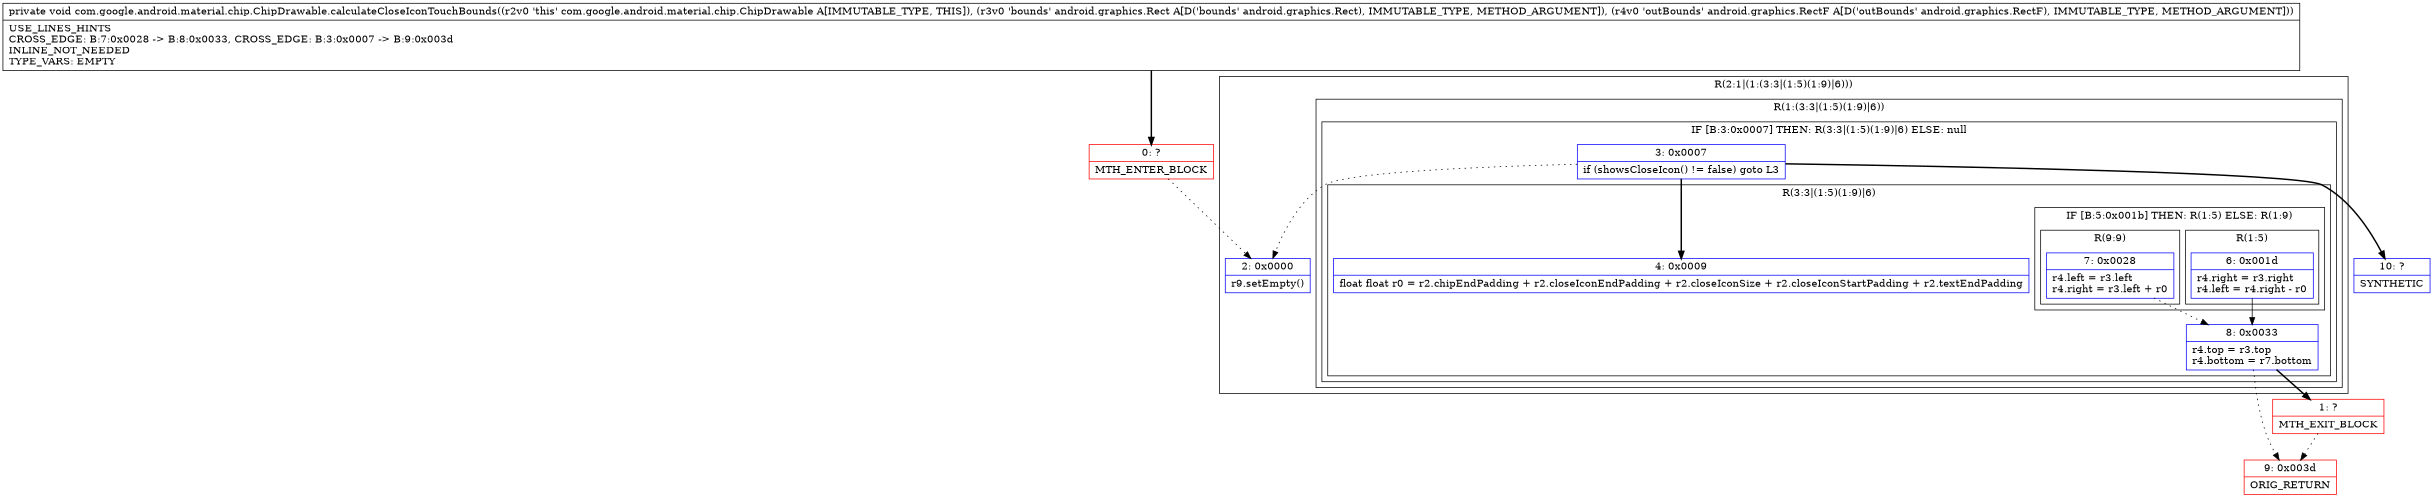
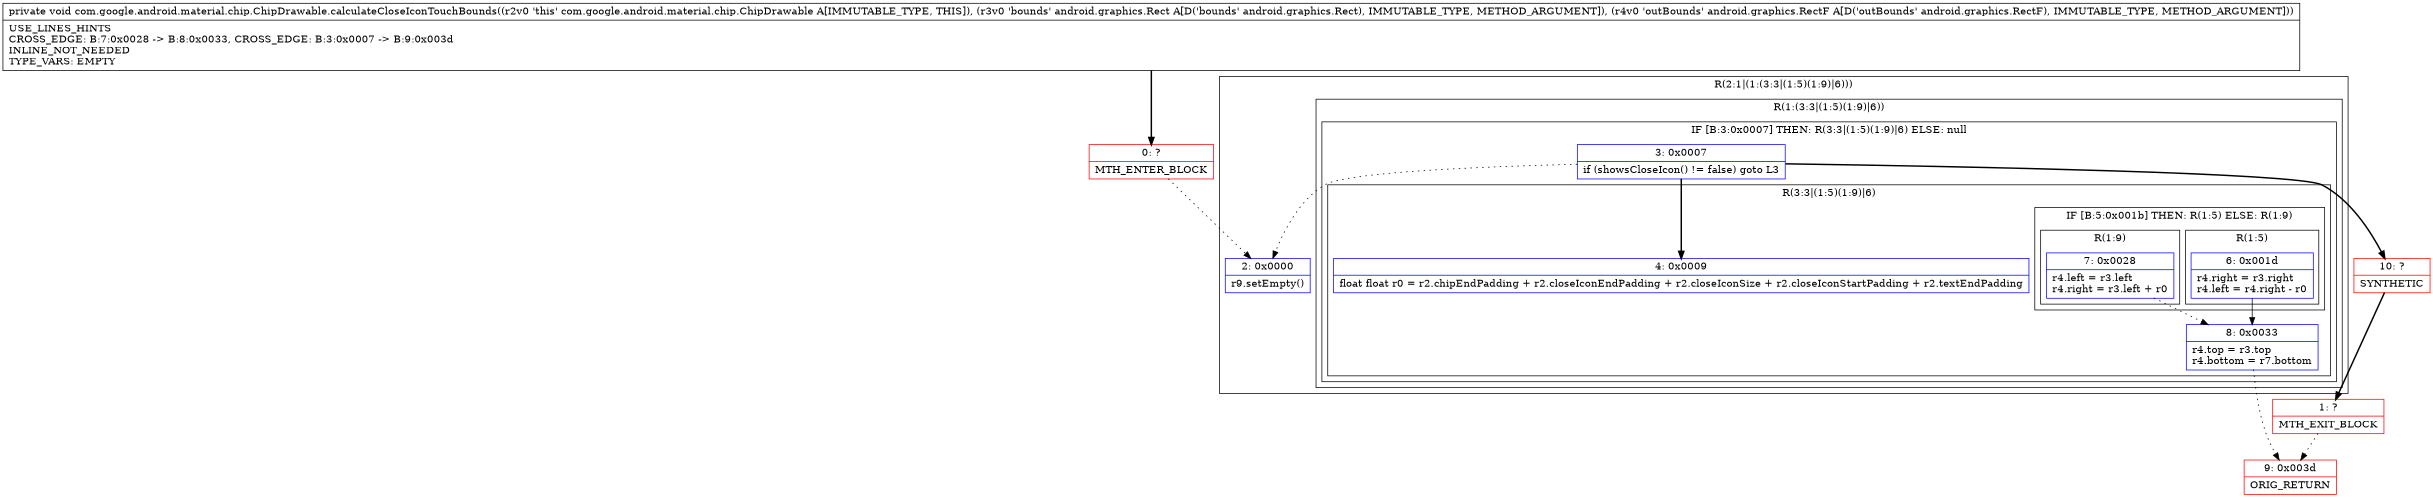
  digraph {
    node [color=blue shape=record]
    edge [style=dotted]
    n1 [label="{6\:\ 0x001d|r4.right = r3.right\lr4.left = r4.right \- r0\l}"]
    n2 [label="{7\:\ 0x0028|r4.left = r3.left\lr4.right = r3.left + r0\l}"]
    n3 [label="{4\:\ 0x0009|float float r0 = r2.chipEndPadding + r2.closeIconEndPadding + r2.closeIconSize + r2.closeIconStartPadding + r2.textEndPadding\l}"]
    n4 [label="{8\:\ 0x0033|r4.top = r3.top\lr4.bottom = r7.bottom\l}"]
    n5 [label="{3\:\ 0x0007|if (showsCloseIcon() != false) goto L3\l}"]
    n6 [label="{2\:\ 0x0000|r9.setEmpty()\l}"]
    n7 [color=red label="{9\:\ 0x003d|ORIG_RETURN\l}"]
-   n8 [label="{10\:\ ?|SYNTHETIC\l}"]
+   n8 [color=red label="{10\:\ ?|SYNTHETIC\l}"]
    n9 [color=red label="{1\:\ ?|MTH_EXIT_BLOCK\l}"]
    n10 [color=red label="{0\:\ ?|MTH_ENTER_BLOCK\l}"]
    n11 [label="{private void com.google.android.material.chip.ChipDrawable.calculateCloseIconTouchBounds((r2v0 'this' com.google.android.material.chip.ChipDrawable A[IMMUTABLE_TYPE, THIS]), (r3v0 'bounds' android.graphics.Rect A[D('bounds' android.graphics.Rect), IMMUTABLE_TYPE, METHOD_ARGUMENT]), (r4v0 'outBounds' android.graphics.RectF A[D('outBounds' android.graphics.RectF), IMMUTABLE_TYPE, METHOD_ARGUMENT]))  | USE_LINES_HINTS\lCROSS_EDGE: B:7:0x0028 \-\> B:8:0x0033, CROSS_EDGE: B:3:0x0007 \-\> B:9:0x003d\lINLINE_NOT_NEEDED\lTYPE_VARS: EMPTY\l}" color=""]
    subgraph cluster_1 {
      label="R(2:1|(1:(3:3|(1:5)(1:9)|6)))"
      n6
      subgraph cluster_2 {
        label="R(1:(3:3|(1:5)(1:9)|6))"
        subgraph cluster_3 {
          label="IF [B:3:0x0007] THEN: R(3:3|(1:5)(1:9)|6) ELSE: null"
          n5
          subgraph cluster_4 {
            label="R(3:3|(1:5)(1:9)|6)"
            n3
            n4
            subgraph cluster_5 {
              label="IF [B:5:0x001b] THEN: R(1:5) ELSE: R(1:9)"
              subgraph cluster_6 {
                label="R(1:5)"
                n1
              }
              subgraph cluster_7 {
-               label="R(9:9)"
+               label="R(1:9)"
                n2
              }
            }
          }
        }
      }
    }
    n1 -> n4 [style=solid]
    n2 -> n4
    n4 -> n7
    n5 -> n3 [style=bold]
    n5 -> n6
    n5 -> n8 [style=bold]
-   n4 -> n9 [style=bold]
+   n8 -> n9 [style=bold]
    n9 -> n7
    n10 -> n6
    n11 -> n10 [style=bold]
  }
